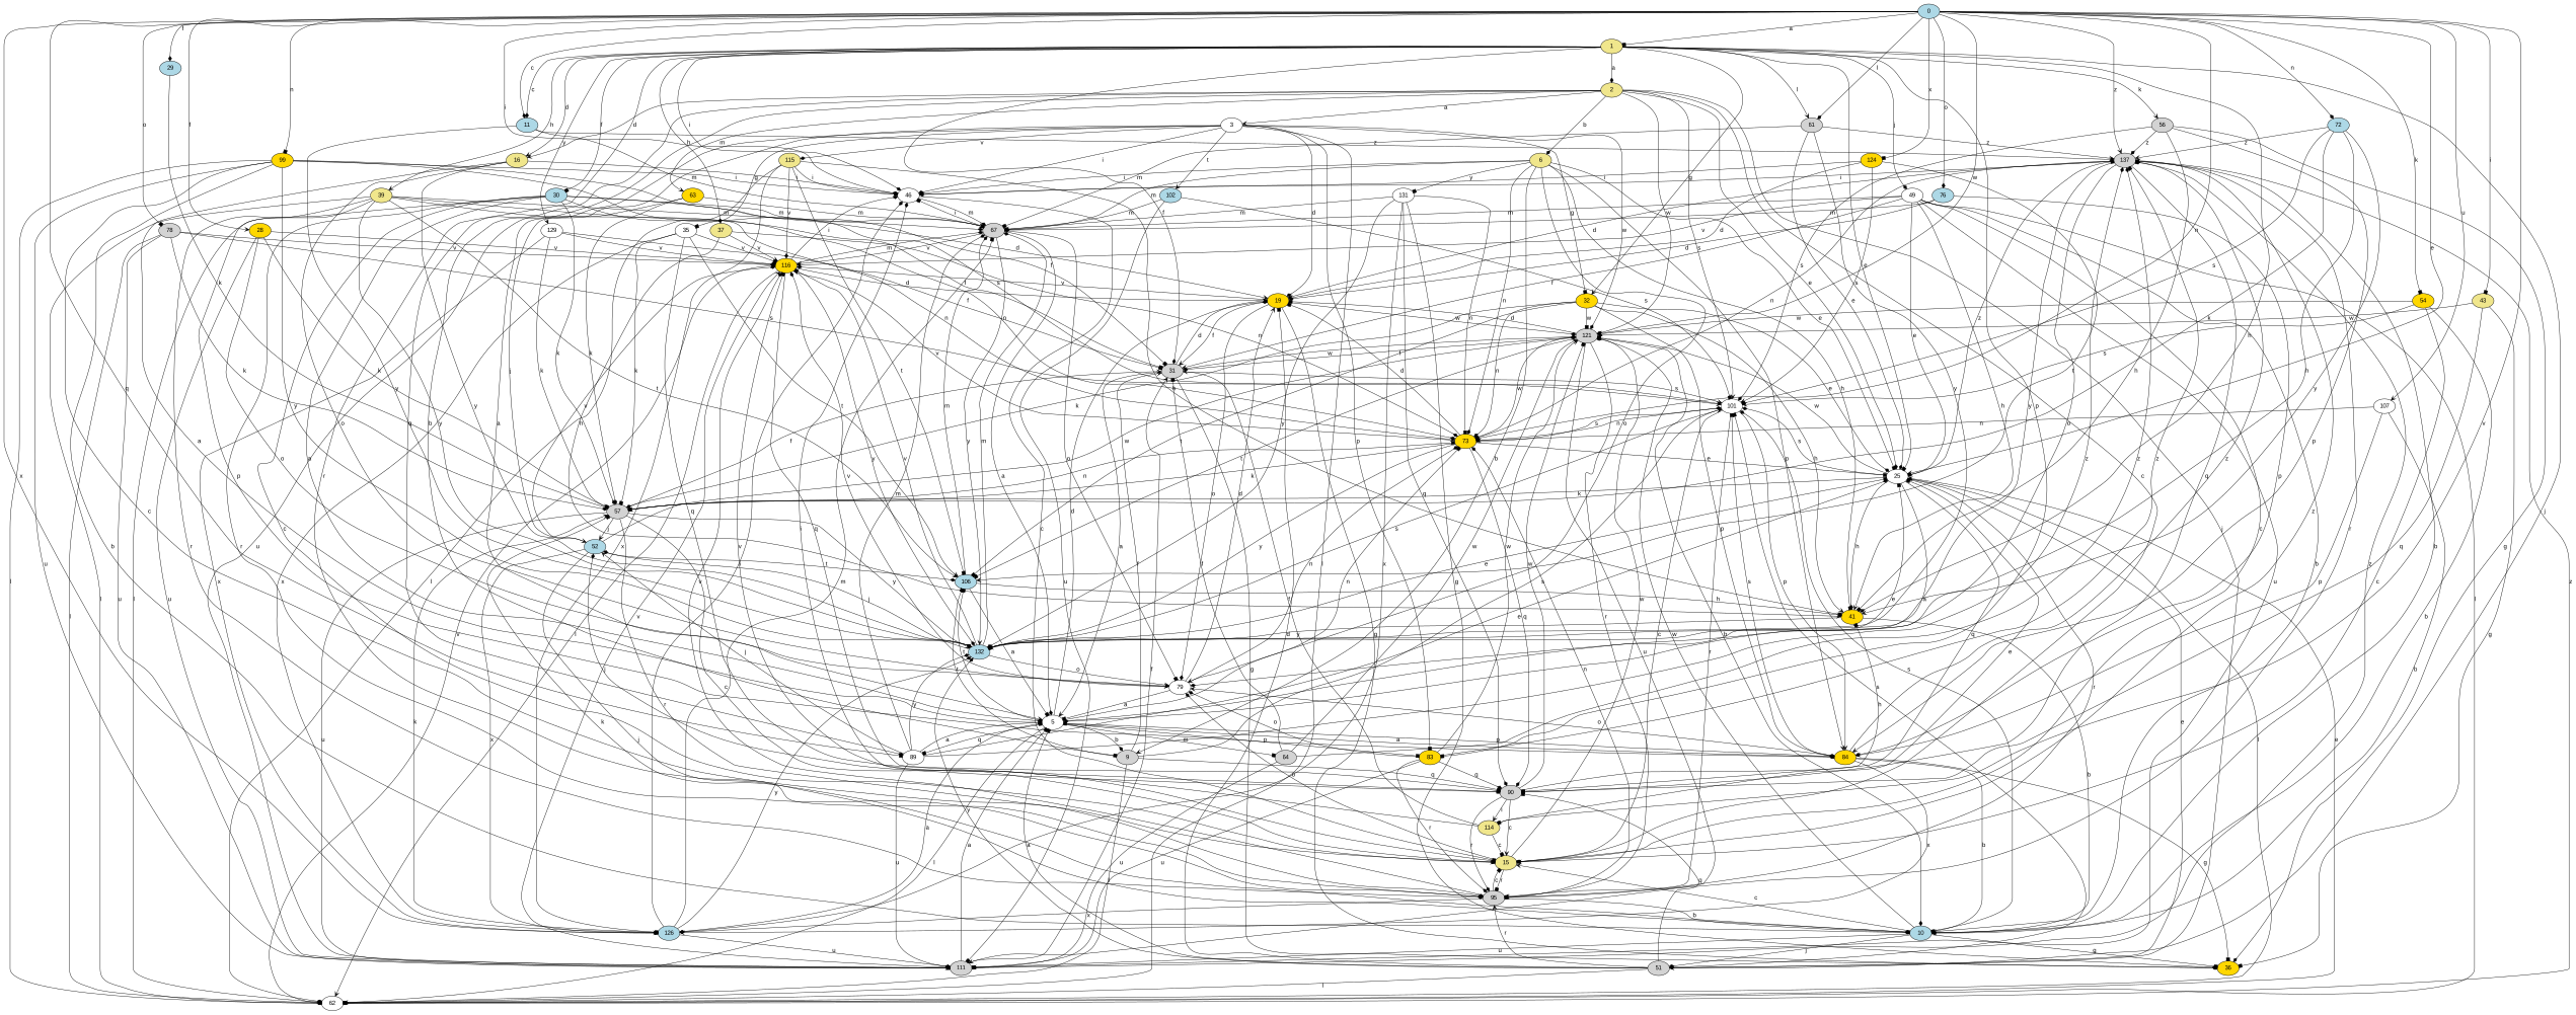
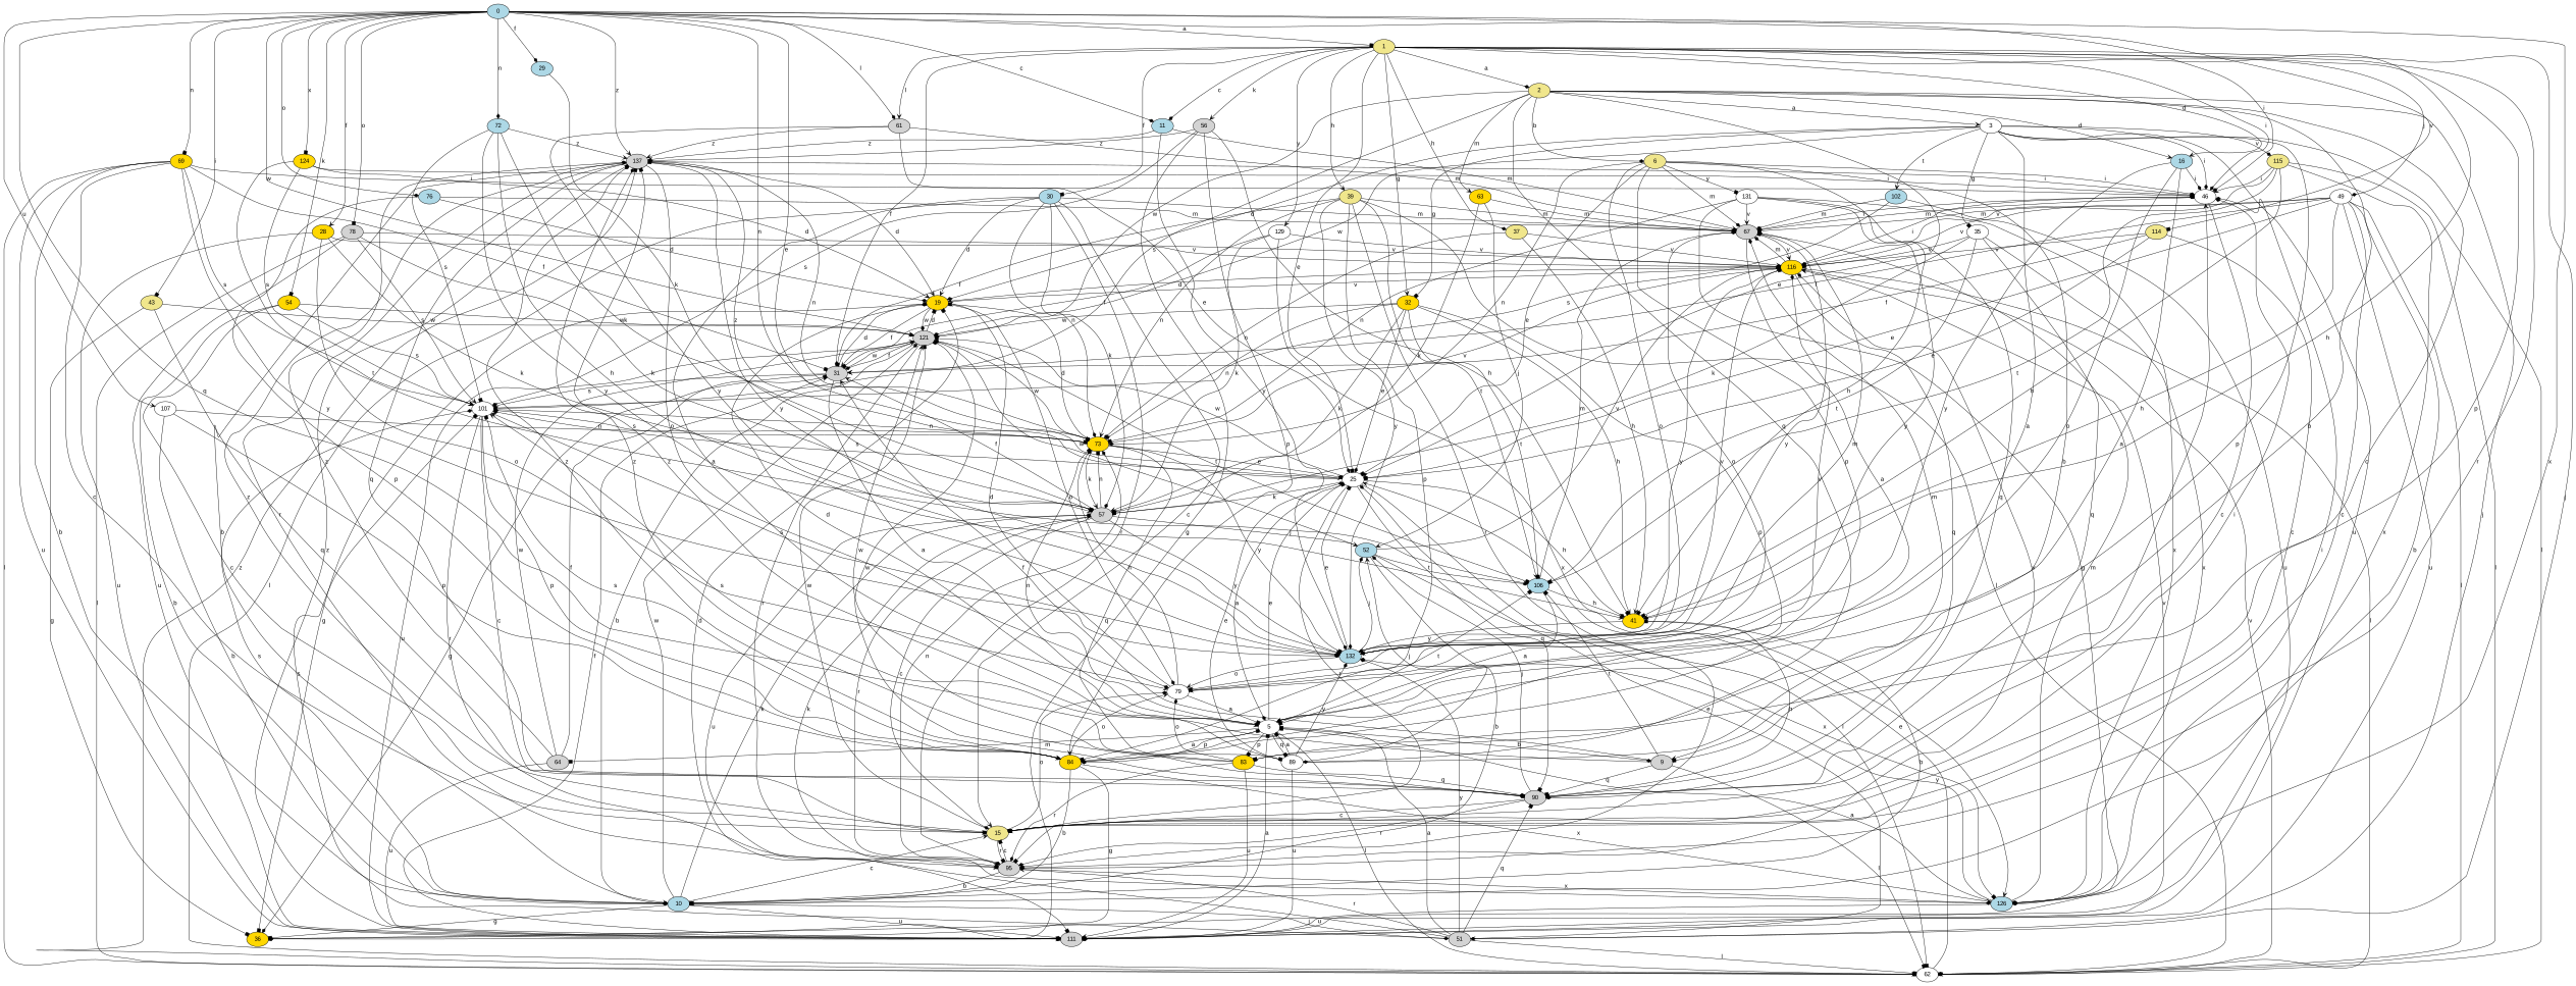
  strict digraph {
    fontname="Liberation Sans"
    node [fillcolor=lightgrey fontname="Liberation Sans" style=filled]
    edge [arrowhead=diamond fontname="Liberation Sans"]
    0 [fillcolor=lightblue]
    1 [fillcolor=khaki]
    11 [fillcolor=lightblue]
    25 [fillcolor=white]
    28 [fillcolor=gold]
    29 [fillcolor=lightblue]
    43 [fillcolor=khaki]
    46 [fillcolor=white]
    54 [fillcolor=gold]
    61
-   69 [fillcolor=gold label=99]
+   69 [fillcolor=gold]
    72 [fillcolor=lightblue]
    73 [fillcolor=gold]
    76 [fillcolor=lightblue]
    78
    89 [fillcolor=white]
    107 [fillcolor=white]
    114 [fillcolor=khaki]
    121
    124 [fillcolor=gold]
    126 [fillcolor=lightblue]
    137
    2 [fillcolor=khaki]
-   16 [fillcolor=khaki]
+   16 [fillcolor=lightblue]
    30 [fillcolor=lightblue]
    31
    32 [fillcolor=gold]
    37 [fillcolor=khaki]
    39 [fillcolor=khaki]
    41 [fillcolor=gold]
    49 [fillcolor=white]
    51
    56
    83 [fillcolor=gold]
    95
    129 [fillcolor=white]
    67
    132 [fillcolor=lightblue]
    101 [fillcolor=white]
    5 [fillcolor=white]
    62 [fillcolor=white]
    90
    57
    111
    79 [fillcolor=white]
    116 [fillcolor=gold]
    36 [fillcolor=gold]
    15 [fillcolor=khaki]
    10 [fillcolor=lightblue]
    19 [fillcolor=gold]
    84 [fillcolor=gold]
    52 [fillcolor=lightblue]
    106 [fillcolor=lightblue]
    3 [fillcolor=white]
    6 [fillcolor=khaki]
    9
    63 [fillcolor=gold]
    35 [fillcolor=white]
    102 [fillcolor=lightblue]
    115 [fillcolor=khaki]
    131 [fillcolor=white]
    64
    0 -> 1 [arrowhead=box label=a]
    0 -> 11 [label=c]
    0 -> 25 [arrowhead=vee label=e]
    0 -> 28 [arrowhead=vee label=f]
    0 -> 29 [label=f]
    0 -> 43 [arrowhead=box label=i]
    0 -> 46 [label=i]
    0 -> 54 [arrowhead=box label=k]
    0 -> 61 [label=l]
    0 -> 69 [arrowhead=box label=n]
    0 -> 72 [label=n]
    0 -> 73 [arrowhead=box label=n]
    0 -> 76 [label=o]
    0 -> 78 [arrowhead=box label=o]
    0 -> 89 [arrowhead=box label=q]
    0 -> 107 [arrowhead=vee label=u]
    0 -> 114 [arrowhead=box label=v]
    0 -> 121 [arrowhead=vee label=w]
    0 -> 124 [arrowhead=box label=x]
    0 -> 126 [label=x]
    0 -> 137 [arrowhead=vee label=z]
    1 -> 11 [label=c]
    1 -> 25 [arrowhead=box label=e]
    1 -> 46 [label=i]
    1 -> 61 [arrowhead=vee label=l]
    1 -> 2 [label=a]
    1 -> 16 [arrowhead=vee label=d]
    1 -> 30 [arrowhead=box label=f]
    1 -> 31 [label=f]
    1 -> 32 [arrowhead=vee label=g]
    1 -> 37 [label=h]
    1 -> 39 [arrowhead=vee label=h]
    1 -> 41 [label=h]
    1 -> 49 [label=j]
    1 -> 51 [arrowhead=vee label=j]
    1 -> 56 [arrowhead=vee label=k]
    1 -> 83 [arrowhead=box label=p]
    1 -> 95 [label=r]
    1 -> 129 [arrowhead=vee label=y]
    11 -> 137 [arrowhead=vee label=z]
    11 -> 67 [arrowhead=vee label=m]
    11 -> 132 [label=y]
    25 -> 121 [arrowhead=box label=w]
    25 -> 137 [arrowhead=box label=z]
    25 -> 41 [label=h]
    25 -> 95 [arrowhead=box label=r]
    25 -> 101 [label=s]
    25 -> 5 [label=a]
    25 -> 62 [arrowhead=box label=l]
    25 -> 90 [arrowhead=box label=q]
    25 -> 57 [arrowhead=box label=k]
    28 -> 57 [arrowhead=box label=k]
    28 -> 111 [label=u]
    28 -> 79 [arrowhead=vee label=o]
    28 -> 116 [arrowhead=box label=v]
    29 -> 57 [arrowhead=vee label=k]
    43 -> 121 [label=w]
    43 -> 90 [arrowhead=box label=q]
    43 -> 36 [arrowhead=box label=g]
    46 -> 67 [label=m]
    46 -> 15 [arrowhead=box label=c]
    54 -> 121 [arrowhead=vee label=w]
    54 -> 101 [arrowhead=vee label=s]
    54 -> 15 [arrowhead=vee label=c]
    54 -> 10 [label=b]
    61 -> 25 [label=e]
    61 -> 137 [arrowhead=vee label=z]
    61 -> 67 [arrowhead=box label=m]
    61 -> 132 [label=y]
    69 -> 46 [arrowhead=vee label=i]
    69 -> 31 [arrowhead=box label=f]
    69 -> 132 [label=y]
    69 -> 101 [arrowhead=vee label=s]
    69 -> 62 [label=l]
    69 -> 111 [label=u]
    69 -> 15 [arrowhead=box label=c]
    69 -> 10 [label=b]
    72 -> 137 [arrowhead=vee label=z]
    72 -> 41 [arrowhead=vee label=h]
    72 -> 132 [label=y]
    72 -> 101 [arrowhead=box label=s]
    72 -> 57 [arrowhead=box label=k]
    73 -> 25 [arrowhead=box label=e]
    73 -> 121 [label=w]
    73 -> 132 [arrowhead=box label=y]
    73 -> 101 [label=s]
    73 -> 90 [label=q]
    73 -> 57 [arrowhead=vee label=k]
    73 -> 116 [arrowhead=vee label=v]
    73 -> 19 [arrowhead=box label=d]
    76 -> 67 [label=m]
    76 -> 19 [label=d]
    76 -> 84 [label=p]
    78 -> 101 [arrowhead=vee label=s]
    78 -> 62 [arrowhead=box label=l]
    78 -> 57 [label=k]
    78 -> 111 [arrowhead=vee label=u]
    78 -> 116 [label=v]
    89 -> 25 [label=e]
    89 -> 137 [label=z]
    89 -> 67 [label=m]
    89 -> 132 [label=y]
    89 -> 5 [arrowhead=box label=a]
    89 -> 111 [label=u]
    89 -> 52 [arrowhead=vee label=j]
    107 -> 73 [arrowhead=vee label=n]
    107 -> 10 [label=b]
    107 -> 84 [arrowhead=vee label=p]
    114 -> 25 [arrowhead=box label=e]
    114 -> 31 [arrowhead=vee label=f]
    114 -> 116 [arrowhead=box label=v]
    114 -> 15 [arrowhead=box label=c]
    121 -> 31 [label=f]
    121 -> 95 [arrowhead=box label=r]
    121 -> 111 [arrowhead=vee label=u]
    121 -> 10 [label=b]
    121 -> 19 [arrowhead=box label=d]
    121 -> 106 [arrowhead=box label=t]
    124 -> 46 [label=i]
    124 -> 101 [arrowhead=vee label=s]
    124 -> 19 [arrowhead=vee label=d]
    124 -> 106 [arrowhead=vee label=t]
    126 -> 46 [label=i]
    126 -> 67 [arrowhead=box label=m]
    126 -> 132 [label=y]
    126 -> 5 [arrowhead=box label=a]
    126 -> 57 [arrowhead=vee label=k]
    126 -> 111 [label=u]
    137 -> 46 [arrowhead=vee label=i]
    137 -> 73 [arrowhead=box label=n]
    137 -> 95 [arrowhead=vee label=r]
    137 -> 132 [arrowhead=box label=y]
    137 -> 90 [arrowhead=box label=q]
    137 -> 79 [label=o]
    137 -> 10 [arrowhead=vee label=b]
    137 -> 19 [arrowhead=vee label=d]
    2 -> 25 [label=e]
    2 -> 89 [label=q]
    2 -> 121 [label=w]
    2 -> 16 [arrowhead=vee label=d]
    2 -> 51 [label=j]
    2 -> 101 [arrowhead=vee label=s]
    2 -> 15 [arrowhead=box label=c]
    2 -> 3 [arrowhead=vee label=a]
    2 -> 6 [label=b]
    2 -> 9 [arrowhead=box label=b]
    2 -> 63 [arrowhead=vee label=m]
    16 -> 46 [label=i]
    16 -> 132 [label=y]
    16 -> 5 [arrowhead=vee label=a]
    16 -> 79 [arrowhead=vee label=o]
    30 -> 73 [label=n]
    30 -> 95 [label=r]
    30 -> 67 [arrowhead=box label=m]
    30 -> 5 [arrowhead=box label=a]
    30 -> 62 [arrowhead=box label=l]
    30 -> 57 [label=k]
    30 -> 15 [arrowhead=vee label=c]
    30 -> 19 [arrowhead=vee label=d]
    31 -> 121 [arrowhead=vee label=w]
    31 -> 101 [arrowhead=vee label=s]
    31 -> 5 [arrowhead=vee label=a]
    31 -> 36 [label=g]
    31 -> 19 [arrowhead=box label=d]
    32 -> 25 [label=e]
    32 -> 73 [label=n]
    32 -> 121 [arrowhead=box label=w]
    32 -> 41 [arrowhead=vee label=h]
    32 -> 57 [label=k]
    32 -> 84 [label=p]
    32 -> 106 [arrowhead=box label=t]
    37 -> 73 [label=n]
    37 -> 41 [arrowhead=vee label=h]
    37 -> 116 [arrowhead=vee label=v]
    39 -> 73 [arrowhead=vee label=n]
    39 -> 31 [arrowhead=box label=f]
    39 -> 95 [label=r]
    39 -> 67 [label=m]
    39 -> 132 [label=y]
    39 -> 62 [arrowhead=box label=l]
    39 -> 84 [arrowhead=box label=p]
    39 -> 106 [arrowhead=vee label=t]
    41 -> 132 [arrowhead=vee label=y]
    41 -> 10 [arrowhead=vee label=b]
    49 -> 25 [arrowhead=box label=e]
    49 -> 31 [arrowhead=vee label=f]
    49 -> 41 [arrowhead=vee label=h]
    49 -> 67 [arrowhead=box label=m]
    49 -> 62 [label=l]
    49 -> 111 [arrowhead=box label=u]
    49 -> 116 [arrowhead=vee label=v]
    49 -> 15 [label=c]
    49 -> 10 [arrowhead=vee label=b]
    51 -> 25 [label=e]
    51 -> 95 [arrowhead=vee label=r]
    51 -> 132 [label=y]
    51 -> 101 [arrowhead=box label=s]
    51 -> 5 [arrowhead=box label=a]
    51 -> 62 [arrowhead=box label=l]
    51 -> 90 [arrowhead=box label=q]
    51 -> 19 [arrowhead=box label=d]
    56 -> 137 [label=z]
    56 -> 41 [arrowhead=box label=h]
    56 -> 101 [label=s]
    56 -> 36 [label=g]
    56 -> 84 [arrowhead=vee label=p]
    83 -> 121 [arrowhead=vee label=w]
    83 -> 137 [arrowhead=box label=z]
    83 -> 95 [label=r]
    83 -> 90 [label=q]
    83 -> 111 [arrowhead=vee label=u]
    83 -> 79 [label=o]
    95 -> 73 [label=n]
    95 -> 126 [label=x]
    95 -> 116 [label=v]
    95 -> 15 [arrowhead=box label=c]
    95 -> 10 [arrowhead=box label=b]
    129 -> 126 [arrowhead=vee label=x]
    129 -> 31 [arrowhead=box label=f]
    129 -> 57 [arrowhead=vee label=k]
    129 -> 116 [arrowhead=box label=v]
    67 -> 46 [arrowhead=box label=i]
    67 -> 132 [arrowhead=vee label=y]
    67 -> 5 [label=a]
    67 -> 79 [arrowhead=box label=o]
    67 -> 116 [arrowhead=vee label=v]
    132 -> 25 [arrowhead=box label=e]
    132 -> 67 [label=m]
    132 -> 101 [arrowhead=vee label=s]
    132 -> 79 [arrowhead=vee label=o]
    132 -> 116 [arrowhead=box label=v]
    132 -> 52 [label=j]
    101 -> 73 [arrowhead=box label=n]
    101 -> 95 [arrowhead=vee label=r]
    101 -> 15 [label=c]
    101 -> 84 [arrowhead=vee label=p]
    5 -> 25 [arrowhead=box label=e]
    5 -> 73 [arrowhead=box label=n]
    5 -> 89 [arrowhead=box label=q]
    5 -> 83 [arrowhead=box label=p]
    5 -> 62 [arrowhead=vee label=l]
    5 -> 19 [label=d]
    5 -> 84 [label=p]
    5 -> 106 [arrowhead=box label=t]
    5 -> 9 [label=b]
    5 -> 64 [arrowhead=box label=m]
    62 -> 25 [arrowhead=vee label=e]
    62 -> 137 [arrowhead=box label=z]
    62 -> 116 [arrowhead=vee label=v]
-   90 -> 114 [arrowhead=vee label=i]
+   90 -> 46 [arrowhead=vee label=i]
    90 -> 121 [arrowhead=box label=w]
    90 -> 41 [arrowhead=box label=h]
    90 -> 95 [label=r]
    90 -> 15 [arrowhead=vee label=c]
    90 -> 52 [label=j]
    57 -> 73 [arrowhead=box label=n]
    57 -> 31 [arrowhead=vee label=f]
    57 -> 95 [label=r]
    57 -> 132 [arrowhead=vee label=y]
    57 -> 111 [arrowhead=box label=u]
    57 -> 15 [label=c]
    57 -> 52 [arrowhead=vee label=j]
    111 -> 137 [arrowhead=box label=z]
    111 -> 31 [arrowhead=vee label=f]
    111 -> 5 [arrowhead=box label=a]
    111 -> 116 [arrowhead=vee label=v]
    79 -> 73 [label=n]
    79 -> 5 [arrowhead=box label=a]
    79 -> 116 [label=v]
    79 -> 19 [arrowhead=vee label=d]
    116 -> 46 [label=i]
    116 -> 67 [label=m]
    116 -> 132 [label=y]
    116 -> 62 [arrowhead=vee label=l]
    116 -> 90 [arrowhead=box label=q]
    116 -> 19 [arrowhead=vee label=d]
    15 -> 46 [label=i]
    15 -> 121 [arrowhead=box label=w]
    15 -> 137 [arrowhead=vee label=z]
    15 -> 95 [arrowhead=box label=r]
    15 -> 79 [label=o]
    10 -> 121 [label=w]
    10 -> 51 [label=j]
    10 -> 101 [label=s]
    10 -> 57 [arrowhead=box label=k]
    10 -> 111 [label=u]
    10 -> 36 [arrowhead=box label=g]
    10 -> 15 [arrowhead=vee label=c]
    19 -> 121 [label=w]
    19 -> 31 [arrowhead=vee label=f]
    19 -> 79 [label=o]
    19 -> 116 [label=v]
    19 -> 36 [arrowhead=box label=g]
    84 -> 126 [arrowhead=vee label=x]
    84 -> 137 [label=z]
    84 -> 101 [arrowhead=box label=s]
    84 -> 5 [arrowhead=box label=a]
    84 -> 79 [arrowhead=vee label=o]
    84 -> 36 [arrowhead=box label=g]
    84 -> 10 [arrowhead=box label=b]
    52 -> 121 [label=w]
    52 -> 126 [arrowhead=box label=x]
    52 -> 116 [label=v]
-   52 -> 10 [label=j]
+   52 -> 10 [label=b]
    52 -> 106 [label=t]
    106 -> 41 [arrowhead=vee label=h]
    106 -> 67 [label=m]
    106 -> 5 [arrowhead=box label=a]
    3 -> 46 [label=i]
    3 -> 121 [label=w]
    3 -> 32 [arrowhead=box label=g]
    3 -> 83 [arrowhead=box label=p]
    3 -> 5 [arrowhead=vee label=a]
    3 -> 62 [label=l]
    3 -> 111 [arrowhead=box label=u]
    3 -> 19 [label=d]
    3 -> 35 [arrowhead=box label=g]
    3 -> 102 [arrowhead=vee label=t]
    3 -> 115 [label=v]
    6 -> 25 [arrowhead=box label=e]
    6 -> 46 [label=i]
    6 -> 73 [label=n]
    6 -> 41 [arrowhead=box label=h]
    6 -> 67 [label=m]
    6 -> 79 [arrowhead=vee label=o]
    6 -> 84 [arrowhead=vee label=p]
    6 -> 9 [arrowhead=vee label=b]
    6 -> 131 [arrowhead=box label=y]
    9 -> 31 [arrowhead=vee label=f]
    9 -> 101 [arrowhead=vee label=s]
    9 -> 62 [arrowhead=box label=l]
    9 -> 90 [arrowhead=box label=q]
    9 -> 106 [arrowhead=box label=t]
    63 -> 67 [arrowhead=vee label=m]
    63 -> 57 [label=k]
    63 -> 52 [arrowhead=vee label=j]
    35 -> 126 [label=x]
    35 -> 90 [arrowhead=box label=q]
    35 -> 57 [arrowhead=box label=k]
    35 -> 116 [arrowhead=box label=v]
    35 -> 106 [arrowhead=vee label=t]
    102 -> 67 [label=m]
    102 -> 101 [arrowhead=box label=s]
    102 -> 111 [arrowhead=box label=u]
-   115 -> 46 [arrowhead=box label=i]
+   115 -> 46 [arrowhead=vee label=i]
    115 -> 126 [arrowhead=box label=x]
    115 -> 41 [arrowhead=box label=h]
    115 -> 62 [label=l]
    115 -> 116 [label=v]
    115 -> 106 [arrowhead=box label=t]
    131 -> 73 [arrowhead=box label=n]
    131 -> 126 [label=x]
-   131 -> 67 [arrowhead=vee label=m]
+   131 -> 67 [arrowhead=vee label=v]
    131 -> 132 [label=y]
    131 -> 90 [label=q]
    131 -> 36 [label=g]
    64 -> 121 [arrowhead=vee label=w]
    64 -> 137 [label=z]
    64 -> 31 [arrowhead=box label=f]
    64 -> 111 [arrowhead=box label=u]
  }
